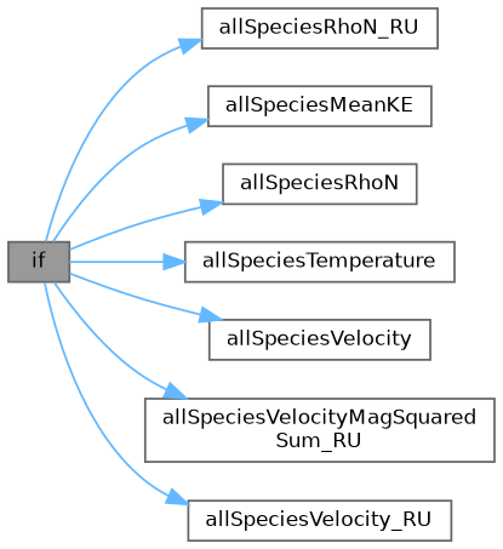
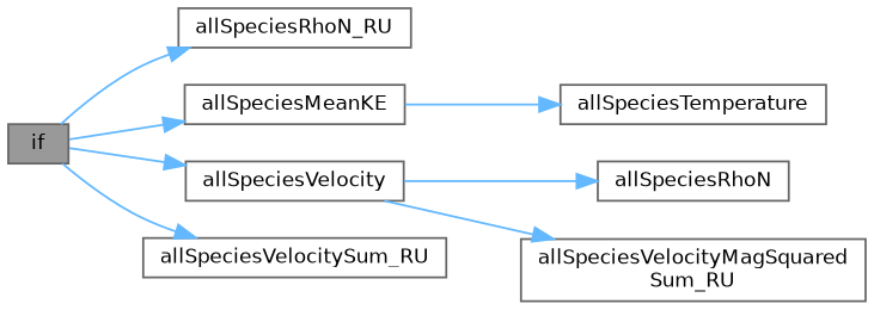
  digraph {
    rankdir=LR
    node [color=grey40 fillcolor=white fontname=Helvetica fontsize=10 shape=box style=filled]
    edge [color=steelblue1 fontname=Helvetica fontsize=10 labelfontname=Helvetica labelfontsize=10 style=solid]
    n1 [color=gray40 fillcolor=grey60 fontcolor=black height=0.2 label=if width=0.4]
    n2 [height=0.2 label=allSpeciesRhoN_RU width=0.4]
    n3 [height=0.2 label=allSpeciesMeanKE width=0.4]
    n4 [height=0.2 label=allSpeciesRhoN width=0.4]
    n5 [height=0.2 label=allSpeciesTemperature width=0.4]
    n6 [height=0.2 label=allSpeciesVelocity width=0.4]
    n7 [height=0.2 label="allSpeciesVelocityMagSquared\lSum_RU" width=0.4]
-   n8 [height=0.2 label=allSpeciesVelocity_RU width=0.4]
+   n8 [height=0.2 label=allSpeciesVelocitySum_RU width=0.4]
    n1 -> n2
    n1 -> n3
-   n1 -> n4
-   n1 -> n5
+   n6 -> n4
+   n3 -> n5
    n1 -> n6
-   n1 -> n7
+   n6 -> n7
    n1 -> n8
  }
